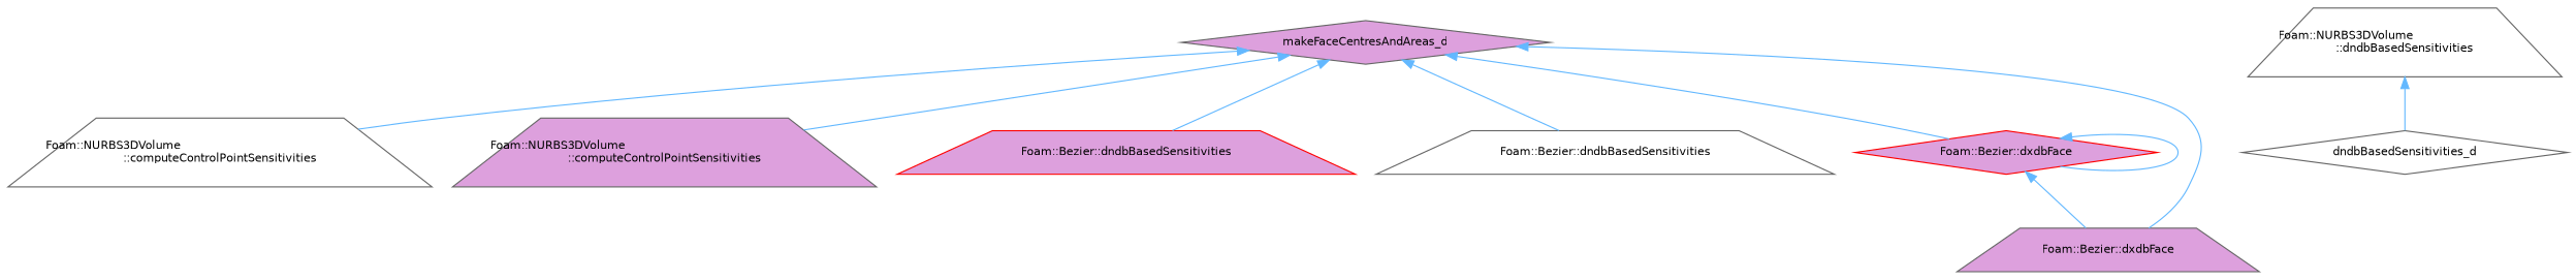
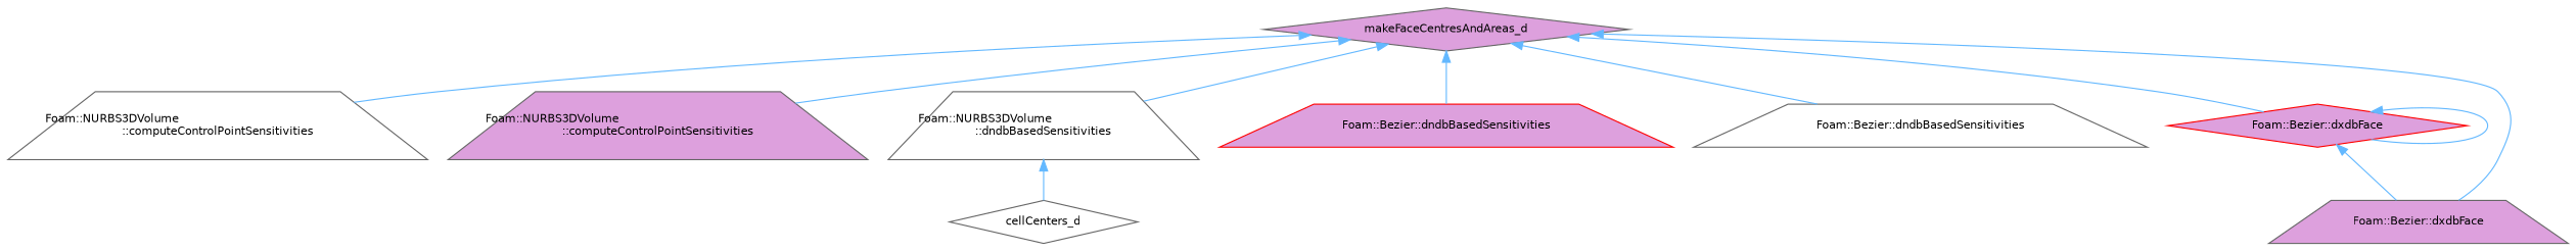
  digraph {
    rankdir=TB
    node [color=grey40 fillcolor=plum fontname=Helvetica fontsize=10 shape=trapezium style=filled]
    edge [color=steelblue1 dir=back fontname=Helvetica fontsize=10 labelfontname=Helvetica labelfontsize=10 style=solid]
    n1 [color=gray40 fontcolor=black height=0.2 label=makeFaceCentresAndAreas_d shape=diamond width=0.4]
    n2 [fillcolor=white height=0.2 label="Foam::NURBS3DVolume\l::computeControlPointSensitivities" width=0.4]
    n3 [height=0.2 label="Foam::NURBS3DVolume\l::computeControlPointSensitivities" width=0.4]
    n4 [fillcolor=white height=0.2 label="Foam::NURBS3DVolume\l::dndbBasedSensitivities" width=0.4]
    n5 [color=red height=0.2 label="Foam::Bezier::dndbBasedSensitivities" width=0.4]
    n6 [fillcolor=white height=0.2 label="Foam::Bezier::dndbBasedSensitivities" width=0.4]
    n7 [color=red height=0.2 label="Foam::Bezier::dxdbFace" shape=diamond width=0.4]
    n8 [height=0.2 label="Foam::Bezier::dxdbFace" width=0.4]
-   n9 [fillcolor=white height=0.2 label=dndbBasedSensitivities_d shape=diamond width=0.4]
+   n9 [fillcolor=white height=0.2 label=cellCenters_d shape=diamond width=0.4]
    n1 -> n2
    n1 -> n3
+   n1 -> n4
    n1 -> n5
    n1 -> n6
    n1 -> n7
    n1 -> n8
    n4 -> n9
    n7 -> n7
    n7 -> n8
  }
